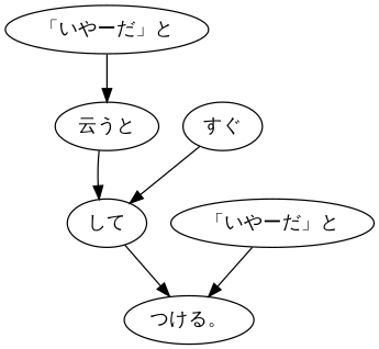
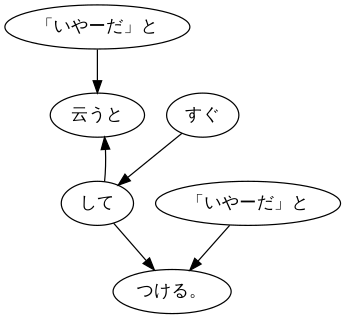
  digraph {
    n1 [label="「いやーだ」と"]
    n2 [label="云うと"]
    n3 [label="して"]
    n4 [label="つける。"]
    n5 [label="すぐ"]
    n6 [label="「いやーだ」と"]
    n1 -> n2
-   n2 -> n3
+   n3 -> n2
    n3 -> n4
    n5 -> n3
    n6 -> n4
  }
